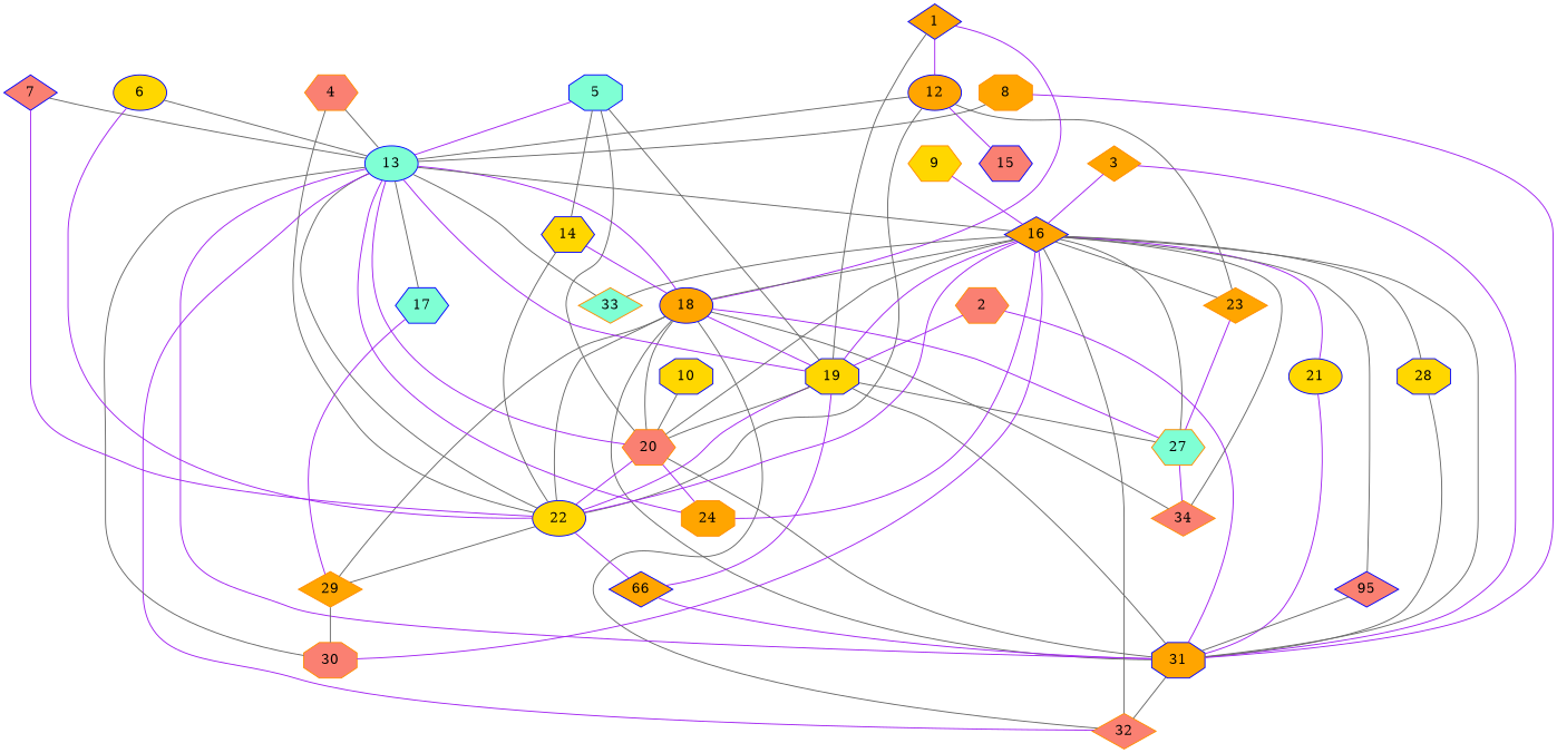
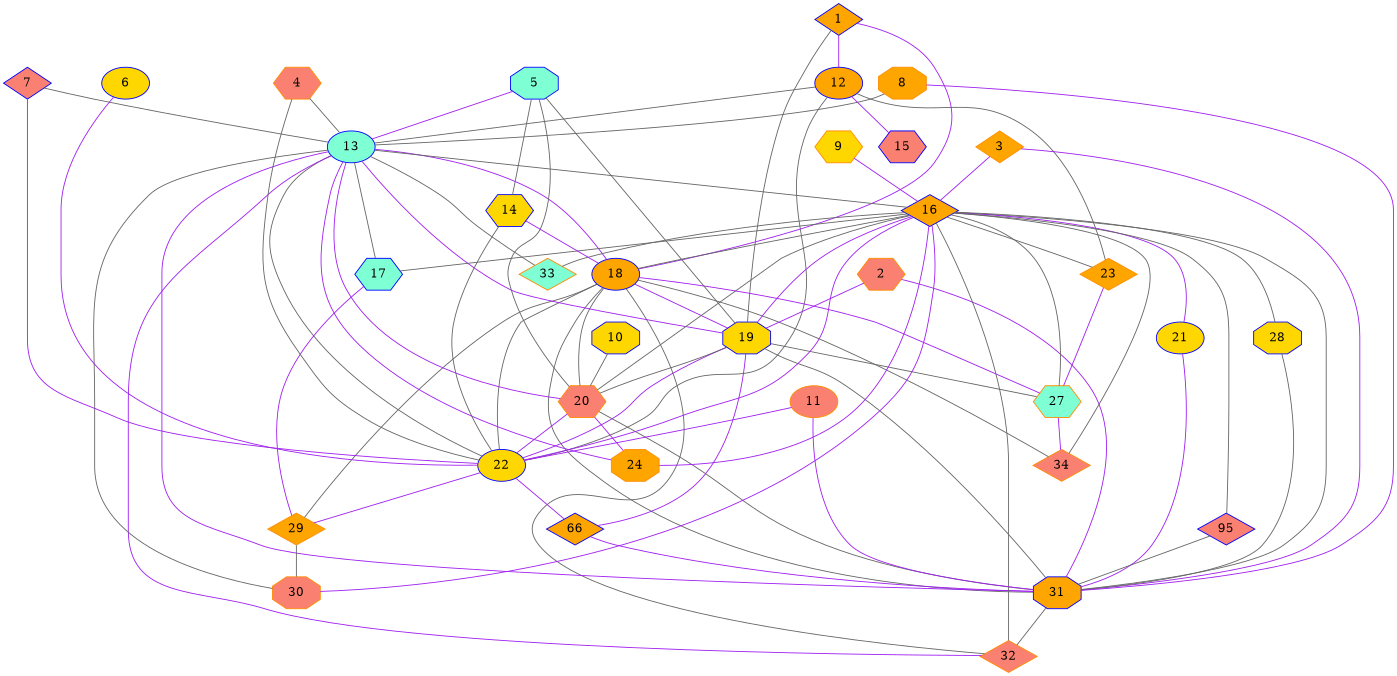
  graph {
    node [color=blue fillcolor=orange shape=diamond style=filled]
    edge [color=gray40 weight=1.0]
    12 [shape=ellipse]
    1
    18 [shape=ellipse]
    19 [fillcolor=gold shape=octagon]
    13 [fillcolor=aquamarine shape=ellipse]
    22 [fillcolor=gold shape=ellipse]
    15 [fillcolor=salmon shape=hexagon]
    23 [color=darkorange]
    31 [shape=octagon]
    20 [color=darkorange fillcolor=salmon shape=hexagon]
    32 [color=darkorange fillcolor=salmon]
    27 [color=darkorange fillcolor=aquamarine shape=hexagon]
    34 [color=darkorange fillcolor=salmon]
    29 [color=darkorange]
    n15 [label=66]
    2 [color=darkorange fillcolor=salmon shape=hexagon]
    3 [color=darkorange]
    16
    17 [fillcolor=aquamarine shape=hexagon]
    24 [color=darkorange shape=octagon]
    30 [color=darkorange fillcolor=salmon shape=octagon]
    33 [color=darkorange fillcolor=aquamarine]
    21 [fillcolor=gold shape=ellipse]
    n24 [fillcolor=salmon label=95]
    28 [fillcolor=gold shape=octagon]
    4 [color=darkorange fillcolor=salmon shape=hexagon]
    5 [fillcolor=aquamarine shape=octagon]
    14 [fillcolor=gold shape=hexagon]
    6 [fillcolor=gold shape=ellipse]
    7 [fillcolor=salmon]
    8 [color=darkorange shape=octagon]
    9 [color=darkorange fillcolor=gold shape=hexagon]
    10 [fillcolor=gold shape=octagon]
+   11 [color=darkorange fillcolor=salmon shape=ellipse]
    12 -- 13
    12 -- 22
    12 -- 15 [color=purple weight=2.0]
    12 -- 23
    1 -- 12 [color=purple]
    1 -- 18 [color=purple]
    1 -- 19
    18 -- 19 [color=purple]
    18 -- 22
    18 -- 31 [weight=2.0]
    18 -- 20
    18 -- 32
    18 -- 27 [color=purple]
    18 -- 34
    18 -- 29
    19 -- 22 [color=purple weight=2.0]
    19 -- 31 [weight=3.0]
    19 -- 20 [weight=2.0]
    19 -- 27
    19 -- n15 [color=purple]
    13 -- 18 [color=purple weight=3.0]
    13 -- 19 [color=purple weight=2.0]
    13 -- 22 [weight=2.0]
    13 -- 31 [color=purple weight=4.0]
    13 -- 20 [color=purple weight=2.0]
    13 -- 32 [color=purple]
    13 -- 16 [weight=5.0]
    13 -- 17
    13 -- 24 [color=purple weight=2.0]
    13 -- 30
    13 -- 33
-   22 -- 29
+   22 -- 29 [color=purple]
    22 -- n15 [color=purple]
    23 -- 27 [color=purple]
    31 -- 32
    20 -- 22 [color=purple]
    20 -- 31 [weight=2.0]
    20 -- 24 [color=purple]
    27 -- 34 [color=purple]
    29 -- 30
    n15 -- 31 [color=purple]
    2 -- 19 [color=purple]
    2 -- 31 [color=purple]
    3 -- 31 [color=purple]
    3 -- 16 [color=purple weight=2.0]
    16 -- 18 [weight=2.0]
    16 -- 19 [color=purple weight=2.0]
    16 -- 22 [color=purple weight=3.0]
    16 -- 23
    16 -- 31 [weight=5.0]
    16 -- 20 [weight=2.0]
    16 -- 32 [weight=2.0]
    16 -- 27
    16 -- 34
+   16 -- 17
    16 -- 24 [color=purple weight=3.0]
    16 -- 30 [color=purple]
    16 -- 33
    16 -- 21 [color=purple]
    16 -- n24
    16 -- 28
    17 -- 29 [color=purple]
    21 -- 31 [color=purple]
    n24 -- 31
    28 -- 31
    4 -- 13
    4 -- 22
    5 -- 19
    5 -- 13 [color=purple]
    5 -- 20
    5 -- 14
    14 -- 18 [color=purple]
    14 -- 22
-   6 -- 13
    6 -- 22 [color=purple]
    7 -- 13
    7 -- 22 [color=purple weight=2.0]
    8 -- 13
    8 -- 31 [color=purple]
    9 -- 16 [color=purple weight=2.0]
    10 -- 20
+   11 -- 22 [color=purple]
+   11 -- 31 [color=purple]
  }
